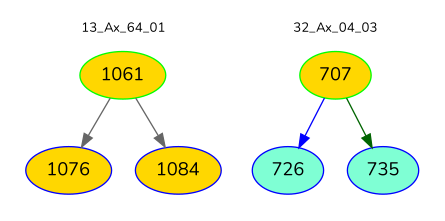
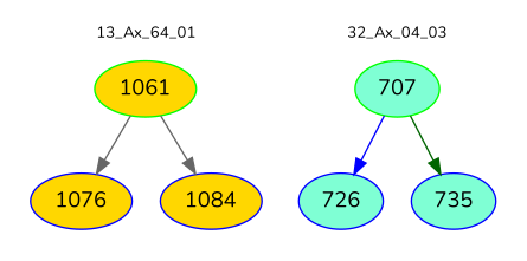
  digraph {
    fontname=Nunito
    node [color=blue fillcolor=gold fontname=Nunito style=filled]
    edge [color=gray40 fontname=Nunito]
    n1 [color=green label=1061]
    n2 [label=1076]
    n3 [label=1084]
-   n4 [color=green label=707]
+   n4 [color=green fillcolor=aquamarine label=707]
    n5 [fillcolor=aquamarine label=726]
    n6 [fillcolor=aquamarine label=735]
    subgraph cluster_1 {
      color=white
      fontsize=10
      label="13_Ax_64_01"
      n1
      n2
      n3
    }
    subgraph cluster_2 {
      color=white
      fontsize=10
      label="32_Ax_04_03"
      n4
      n5
      n6
    }
    n1 -> n2
    n1 -> n3
    n4 -> n5 [color=blue]
    n4 -> n6 [color=darkgreen]
  }
